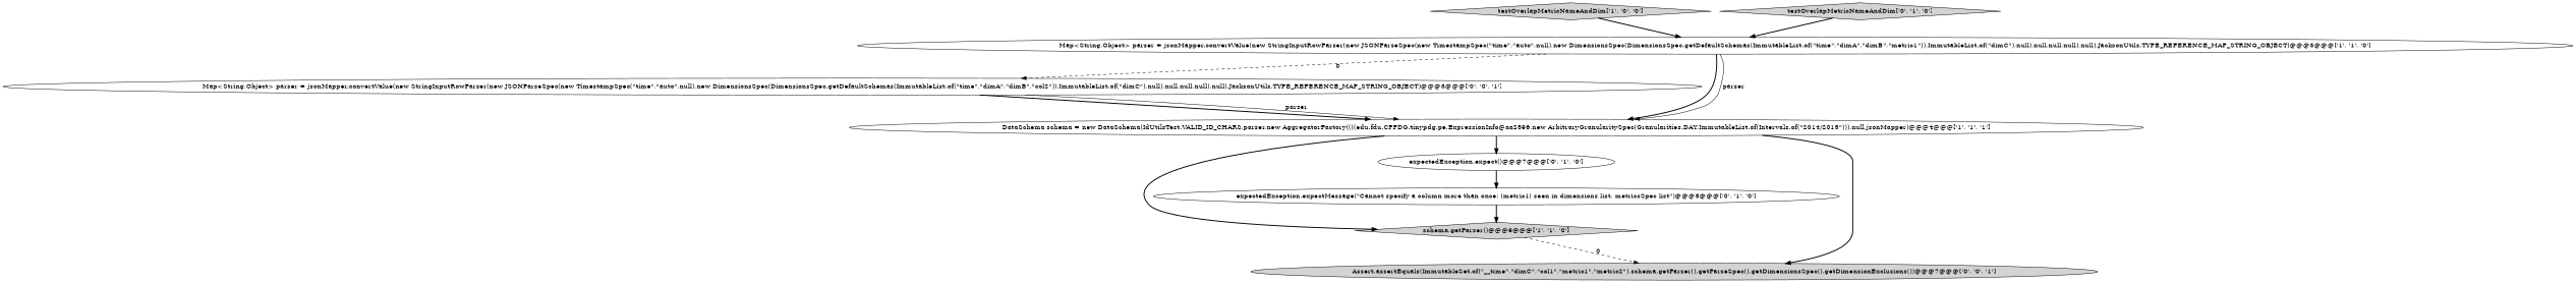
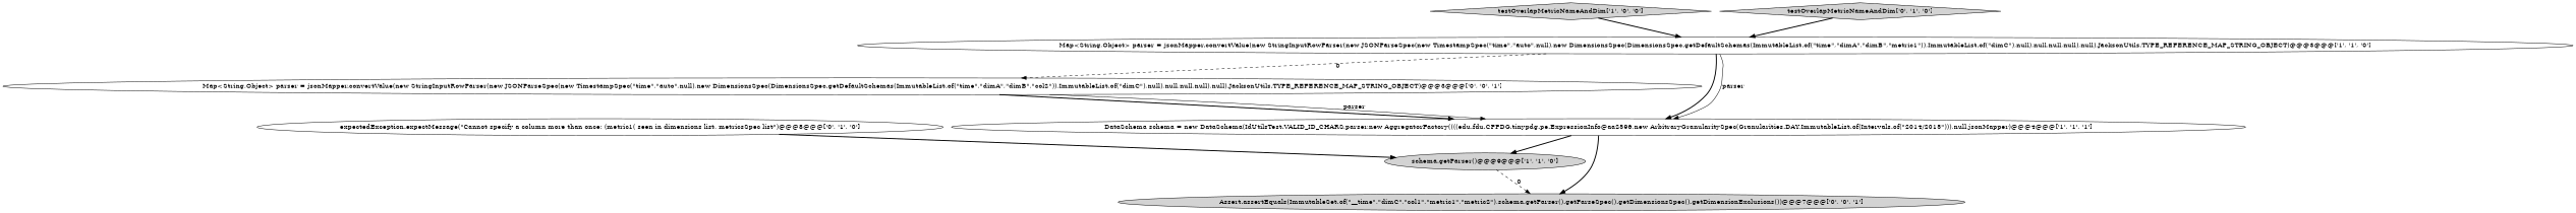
  digraph {
    node [fillcolor=white shape=ellipse style=filled]
    edge [style=bold]
    n1 [label="Map<String,Object> parser = jsonMapper.convertValue(new StringInputRowParser(new JSONParseSpec(new TimestampSpec(\"time\",\"auto\",null),new DimensionsSpec(DimensionsSpec.getDefaultSchemas(ImmutableList.of(\"time\",\"dimA\",\"dimB\",\"metric1\")),ImmutableList.of(\"dimC\"),null),null,null,null),null),JacksonUtils.TYPE_REFERENCE_MAP_STRING_OBJECT)@@@3@@@['1', '1', '0']"]
    n2 [label="Map<String,Object> parser = jsonMapper.convertValue(new StringInputRowParser(new JSONParseSpec(new TimestampSpec(\"time\",\"auto\",null),new DimensionsSpec(DimensionsSpec.getDefaultSchemas(ImmutableList.of(\"time\",\"dimA\",\"dimB\",\"col2\")),ImmutableList.of(\"dimC\"),null),null,null,null),null),JacksonUtils.TYPE_REFERENCE_MAP_STRING_OBJECT)@@@3@@@['0', '0', '1']"]
    n3 [label="DataSchema schema = new DataSchema(IdUtilsTest.VALID_ID_CHARS,parser,new AggregatorFactory((((edu.fdu.CPPDG.tinypdg.pe.ExpressionInfo@aa2596,new ArbitraryGranularitySpec(Granularities.DAY,ImmutableList.of(Intervals.of(\"2014/2015\"))),null,jsonMapper)@@@4@@@['1', '1', '1']"]
-   n4 [fillcolor=lightgray label="schema.getParser()@@@9@@@['1', '1', '0']" shape=diamond]
+   n4 [fillcolor=lightgray label="schema.getParser()@@@9@@@['1', '1', '0']"]
    n5 [fillcolor=lightgray label="Assert.assertEquals(ImmutableSet.of(\"__time\",\"dimC\",\"col1\",\"metric1\",\"metric2\"),schema.getParser().getParseSpec().getDimensionsSpec().getDimensionExclusions())@@@7@@@['0', '0', '1']"]
-   n6 [label="expectedException.expect()@@@7@@@['0', '1', '0']"]
    n7 [fillcolor=lightgray label="testOverlapMetricNameAndDim['1', '0', '0']" shape=diamond]
    n8 [label="expectedException.expectMessage(\"Cannot specify a column more than once: (metric1( seen in dimensions list, metricsSpec list\")@@@8@@@['0', '1', '0']"]
    n9 [fillcolor=lightgray label="testOverlapMetricNameAndDim['0', '1', '0']" shape=diamond]
    n1 -> n2 [label=0 style=dashed]
    n1 -> n3
    n1 -> n3 [label=parser style=solid]
    n2 -> n3
    n2 -> n3 [label=parser style=solid]
    n3 -> n4
    n3 -> n5
-   n3 -> n6
    n4 -> n5 [label=0 style=dashed]
-   n6 -> n8
    n7 -> n1
    n8 -> n4
    n9 -> n1
  }
